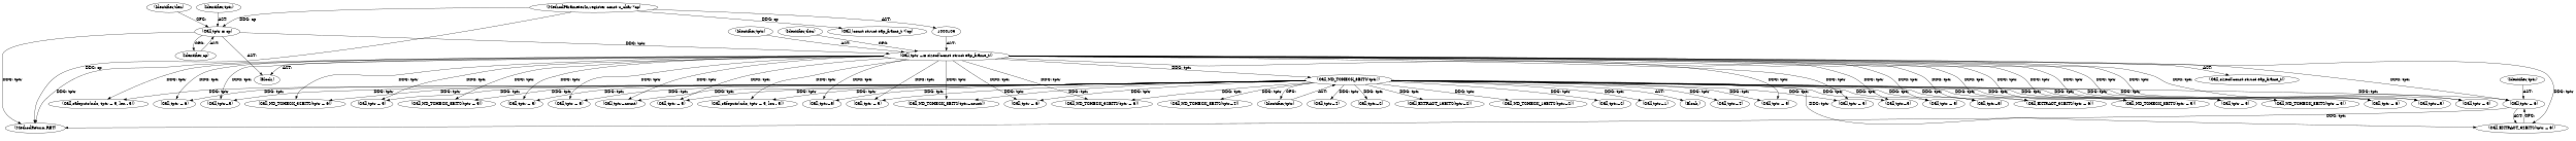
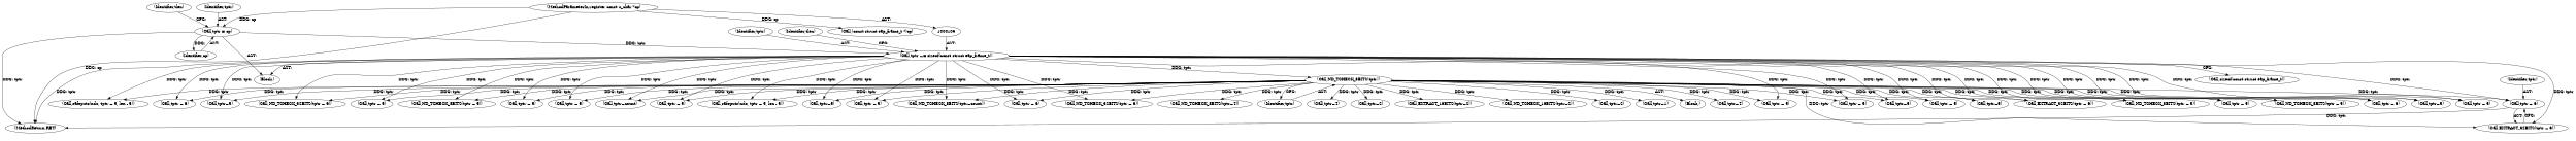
  digraph {
    n1 [label="(Call,tptr + 6)"]
    n2 [label="(MethodReturn,RET)"]
    n3 [label="(Call,EXTRACT_32BITS(tptr + 6))"]
    n4 [label="(Call,tptr += sizeof(const struct eap_frame_t))"]
    n5 [label="(Call,ND_TCHECK_8BITS(tptr))"]
    n6 [label="(Call,tptr + 5)"]
    n7 [label="(Call,tptr + 5)"]
    n8 [label="(Block,)"]
    n9 [label="(Call,tptr + 6)"]
    n10 [label="(Call,safeputs(ndo, tptr + 5, len - 5))"]
    n11 [label="(Call,tptr + 6)"]
    n12 [label="(Call,tptr+5)"]
    n13 [label="(Call,ND_TCHECK_32BITS(tptr + 6))"]
    n14 [label="(Call,tptr + 5)"]
    n15 [label="(Call,ND_TCHECK_8BITS(tptr + 5))"]
    n16 [label="(Call,tptr + 5)"]
    n17 [label="(Call,tptr + 5)"]
    n18 [label="(Call,tptr+count)"]
    n19 [label="(Call,safeputs(ndo, tptr + 5, len - 5))"]
    n20 [label="(Call,tptr+5)"]
    n21 [label="(Call,ND_TCHECK_8BITS(tptr+count))"]
    n22 [label="(Call,ND_TCHECK_32BITS(tptr + 6))"]
    n23 [label="(Call,tptr + 5)"]
    n24 [label="(Call,tptr + 5)"]
    n25 [label="(Call,ND_TCHECK_8BITS(tptr + 5))"]
    n26 [label="(Call,tptr + 5)"]
    n27 [label="(Call,sizeof(const struct eap_frame_t))"]
    n28 [label="(Call,ND_TCHECK_8BITS(tptr + 5))"]
    n29 [label="(Call,tptr + 6)"]
    n30 [label="(Call,tptr+5)"]
    n31 [label="(Call,tptr + 5)"]
    n32 [label="(Call,tptr+5)"]
    n33 [label="(Call,tptr + 5)"]
    n34 [label="(Call,tptr+5)"]
    n35 [label="(Call,EXTRACT_32BITS(tptr + 6))"]
    n36 [label="(Call,ND_TCHECK_8BITS(tptr+4))"]
    n37 [label="(Identifier,tptr)"]
    n38 [label="(Call,tptr+4)"]
    n39 [label="(Call,tptr+2)"]
    n40 [label="(Call,EXTRACT_16BITS(tptr+2))"]
    n41 [label="(Call,ND_TCHECK_16BITS(tptr+2))"]
    n42 [label="(Call,tptr+2)"]
    n43 [label="(Call,tptr+1)"]
    n44 [label="(Block,)"]
    n45 [label="(Call,tptr+4)"]
    n46 [label="(Call,tptr = cp)"]
    n47 [label="(Identifier,cp)"]
    n48 [label="(MethodParameterIn,register const u_char *cp)"]
    n49 [label="(Call,(const struct eap_frame_t *)cp)"]
    1000105
    n51 [label="(Identifier,tptr)"]
    n52 [label="(Identifier,tlen)"]
    n53 [label="(Identifier,tptr)"]
    n54 [label="(Identifier,tlen)"]
    n55 [label="(Identifier,tptr)"]
    n1 -> n2 [label="DDG: tptr"]
    n1 -> n3 [label="AST: "]
    n3 -> n1 [label="CFG: "]
    n4 -> n1 [label="DDG: tptr"]
    n4 -> n2 [label="DDG: tptr"]
    n4 -> n3 [label="DDG: tptr"]
    n4 -> n5 [label="DDG: tptr"]
    n4 -> n6 [label="DDG: tptr"]
    n4 -> n7 [label="DDG: tptr"]
    n4 -> n8 [label="AST: "]
    n4 -> n9 [label="DDG: tptr"]
    n4 -> n10 [label="DDG: tptr"]
    n4 -> n11 [label="DDG: tptr"]
    n4 -> n12 [label="DDG: tptr"]
    n4 -> n13 [label="DDG: tptr"]
    n4 -> n14 [label="DDG: tptr"]
    n4 -> n15 [label="DDG: tptr"]
    n4 -> n16 [label="DDG: tptr"]
    n4 -> n17 [label="DDG: tptr"]
    n4 -> n18 [label="DDG: tptr"]
    n4 -> n19 [label="DDG: tptr"]
    n4 -> n20 [label="DDG: tptr"]
    n4 -> n21 [label="DDG: tptr"]
    n4 -> n22 [label="DDG: tptr"]
    n4 -> n23 [label="DDG: tptr"]
    n4 -> n24 [label="DDG: tptr"]
    n4 -> n25 [label="DDG: tptr"]
    n4 -> n26 [label="DDG: tptr"]
-   n4 -> n27 [label="AST: "]
+   n4 -> n27 [label="CFG: "]
    n4 -> n28 [label="DDG: tptr"]
    n4 -> n29 [label="DDG: tptr"]
    n4 -> n30 [label="DDG: tptr"]
    n4 -> n31 [label="DDG: tptr"]
    n4 -> n32 [label="DDG: tptr"]
    n4 -> n33 [label="DDG: tptr"]
    n4 -> n34 [label="DDG: tptr"]
    n4 -> n35 [label="DDG: tptr"]
    n5 -> n1 [label="DDG: tptr"]
    n5 -> n3 [label="DDG: tptr"]
    n5 -> n6 [label="DDG: tptr"]
    n5 -> n7 [label="DDG: tptr"]
    n5 -> n9 [label="DDG: tptr"]
    n5 -> n10 [label="DDG: tptr"]
    n5 -> n11 [label="DDG: tptr"]
    n5 -> n12 [label="DDG: tptr"]
    n5 -> n13 [label="DDG: tptr"]
    n5 -> n14 [label="DDG: tptr"]
    n5 -> n15 [label="DDG: tptr"]
    n5 -> n16 [label="DDG: tptr"]
    n5 -> n17 [label="DDG: tptr"]
    n5 -> n18 [label="DDG: tptr"]
    n5 -> n19 [label="DDG: tptr"]
    n5 -> n20 [label="DDG: tptr"]
    n5 -> n21 [label="DDG: tptr"]
    n5 -> n22 [label="DDG: tptr"]
    n5 -> n23 [label="DDG: tptr"]
    n5 -> n24 [label="DDG: tptr"]
    n5 -> n25 [label="DDG: tptr"]
    n5 -> n26 [label="DDG: tptr"]
    n5 -> n28 [label="DDG: tptr"]
    n5 -> n29 [label="DDG: tptr"]
    n5 -> n30 [label="DDG: tptr"]
    n5 -> n31 [label="DDG: tptr"]
    n5 -> n32 [label="DDG: tptr"]
    n5 -> n33 [label="DDG: tptr"]
    n5 -> n34 [label="DDG: tptr"]
    n5 -> n35 [label="DDG: tptr"]
    n5 -> n36 [label="DDG: tptr"]
    n5 -> n37 [label="CFG: "]
    n5 -> n38 [label="DDG: tptr"]
    n5 -> n39 [label="DDG: tptr"]
    n5 -> n40 [label="DDG: tptr"]
    n5 -> n41 [label="DDG: tptr"]
    n5 -> n42 [label="DDG: tptr"]
    n5 -> n43 [label="DDG: tptr"]
    n5 -> n44 [label="AST: "]
    n5 -> n45 [label="DDG: tptr"]
    n37 -> n5 [label="AST: "]
    n46 -> n2 [label="DDG: tptr"]
    n46 -> n4 [label="DDG: tptr"]
    n46 -> n8 [label="AST: "]
-   n46 -> n47 [label="CFG: "]
+   n46 -> n47 [label="DDG: "]
    n47 -> n46 [label="AST: "]
    n48 -> n2 [label="DDG: cp"]
    n48 -> n46 [label="DDG: cp"]
    n48 -> n49 [label="DDG: cp"]
    n48 -> 1000105 [label="AST: "]
    1000105 -> n4 [label="AST: "]
    n51 -> n1 [label="AST: "]
    n52 -> n46 [label="CFG: "]
    n53 -> n4 [label="AST: "]
    n54 -> n4 [label="CFG: "]
    n55 -> n46 [label="AST: "]
  }
